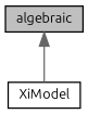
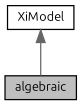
  digraph {
    fontname=Ubuntu
    node [color=black fontname=Ubuntu fontsize=10 shape=record]
    n1 [fillcolor=grey75 fontcolor=black height=0.2 label=algebraic style=filled width=0.4]
    n2 [height=0.2 label=XiModel width=0.4]
-   n1 -> n2 [color=gray40 dir=back fontname=Ubuntu fontsize=10 labelfontname=FreeSans labelfontsize=10 style=solid]
+   n2 -> n1 [color=gray40 dir=back fontname=Ubuntu fontsize=10 labelfontname=FreeSans labelfontsize=10 style=solid]
  }
